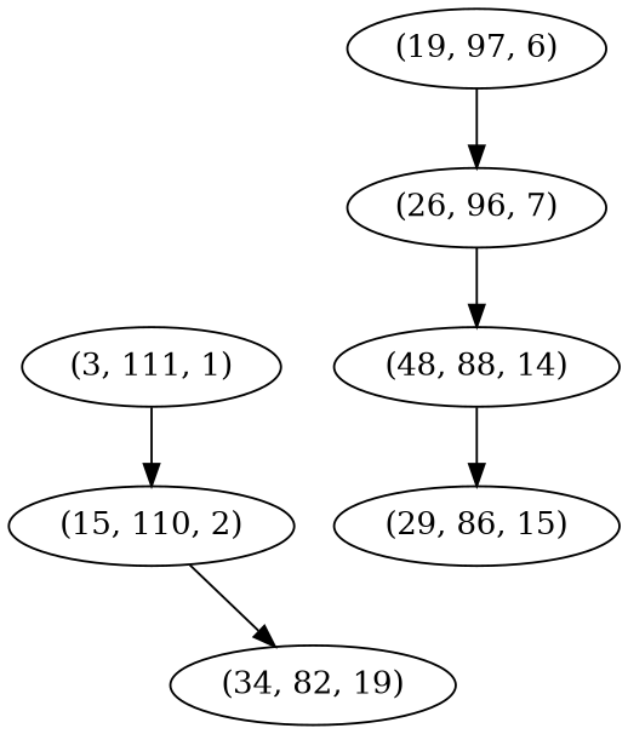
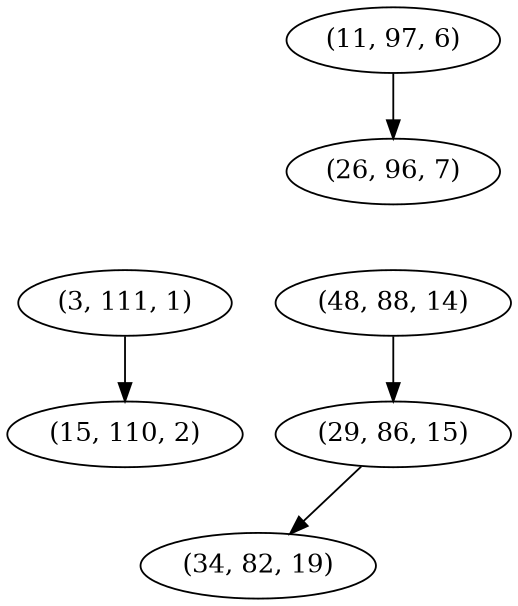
  digraph {
    "(3, 111, 1)"
    "(15, 110, 2)"
    n3 [label="(26, 96, 7)"]
-   "(19, 97, 6)"
+   "(19, 97, 6)" [label="(11, 97, 6)"]
    n5 [label="(48, 88, 14)"]
    "(29, 86, 15)"
    "(34, 82, 19)"
    "(3, 111, 1)" -> "(15, 110, 2)"
-   n3 -> n5
    "(19, 97, 6)" -> n3
    n5 -> "(29, 86, 15)"
-   "(15, 110, 2)" -> "(34, 82, 19)"
+   "(29, 86, 15)" -> "(34, 82, 19)"
  }
